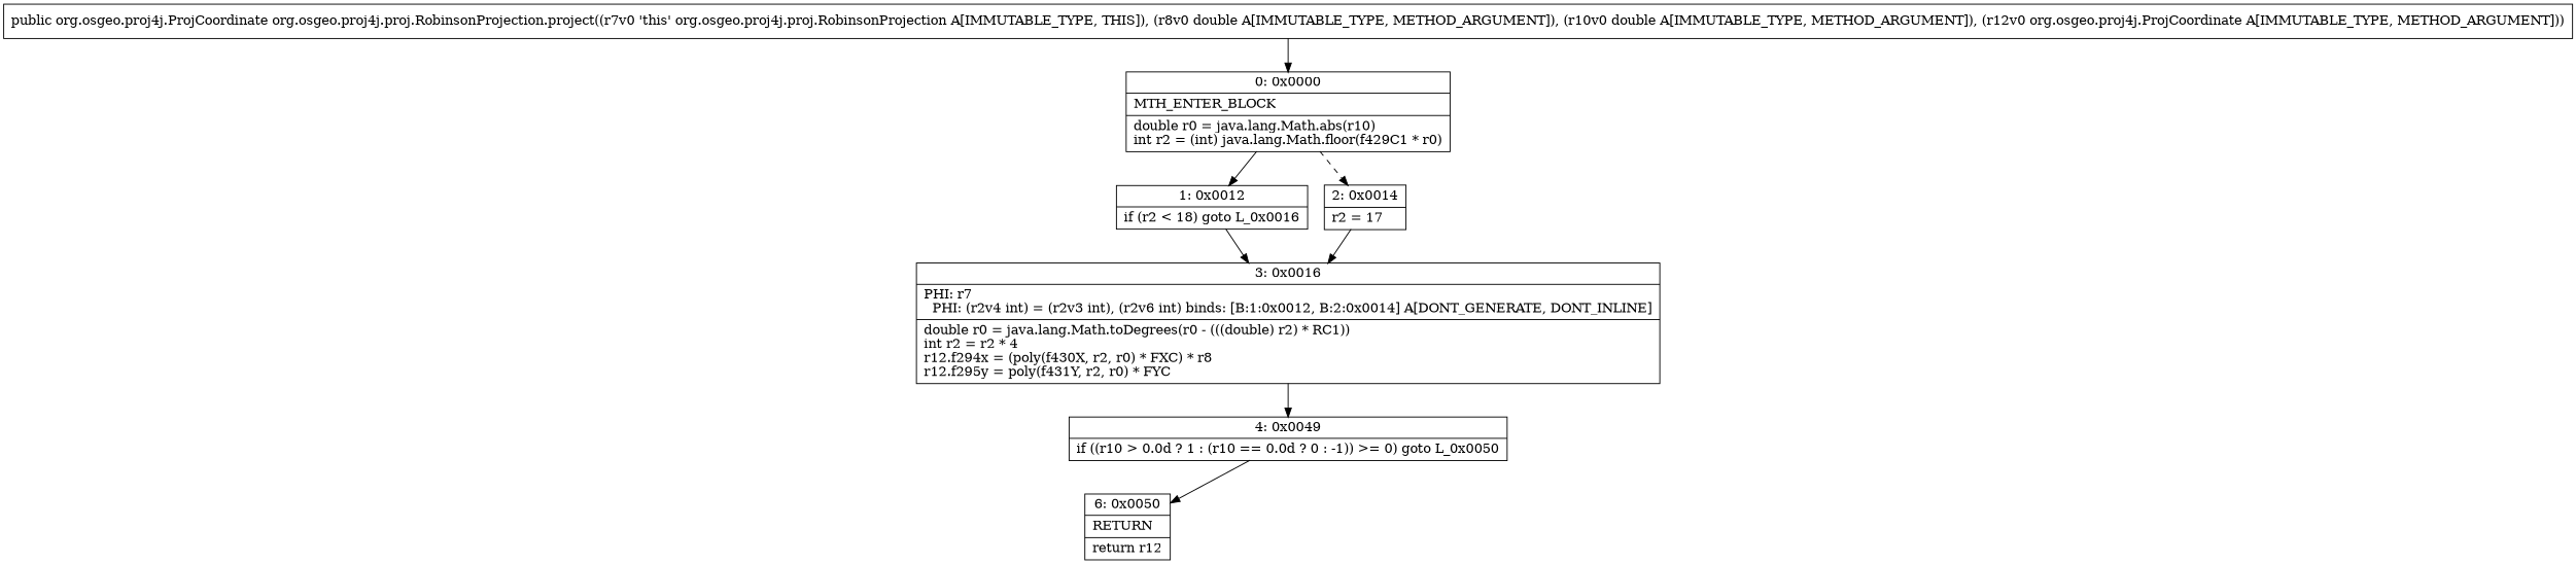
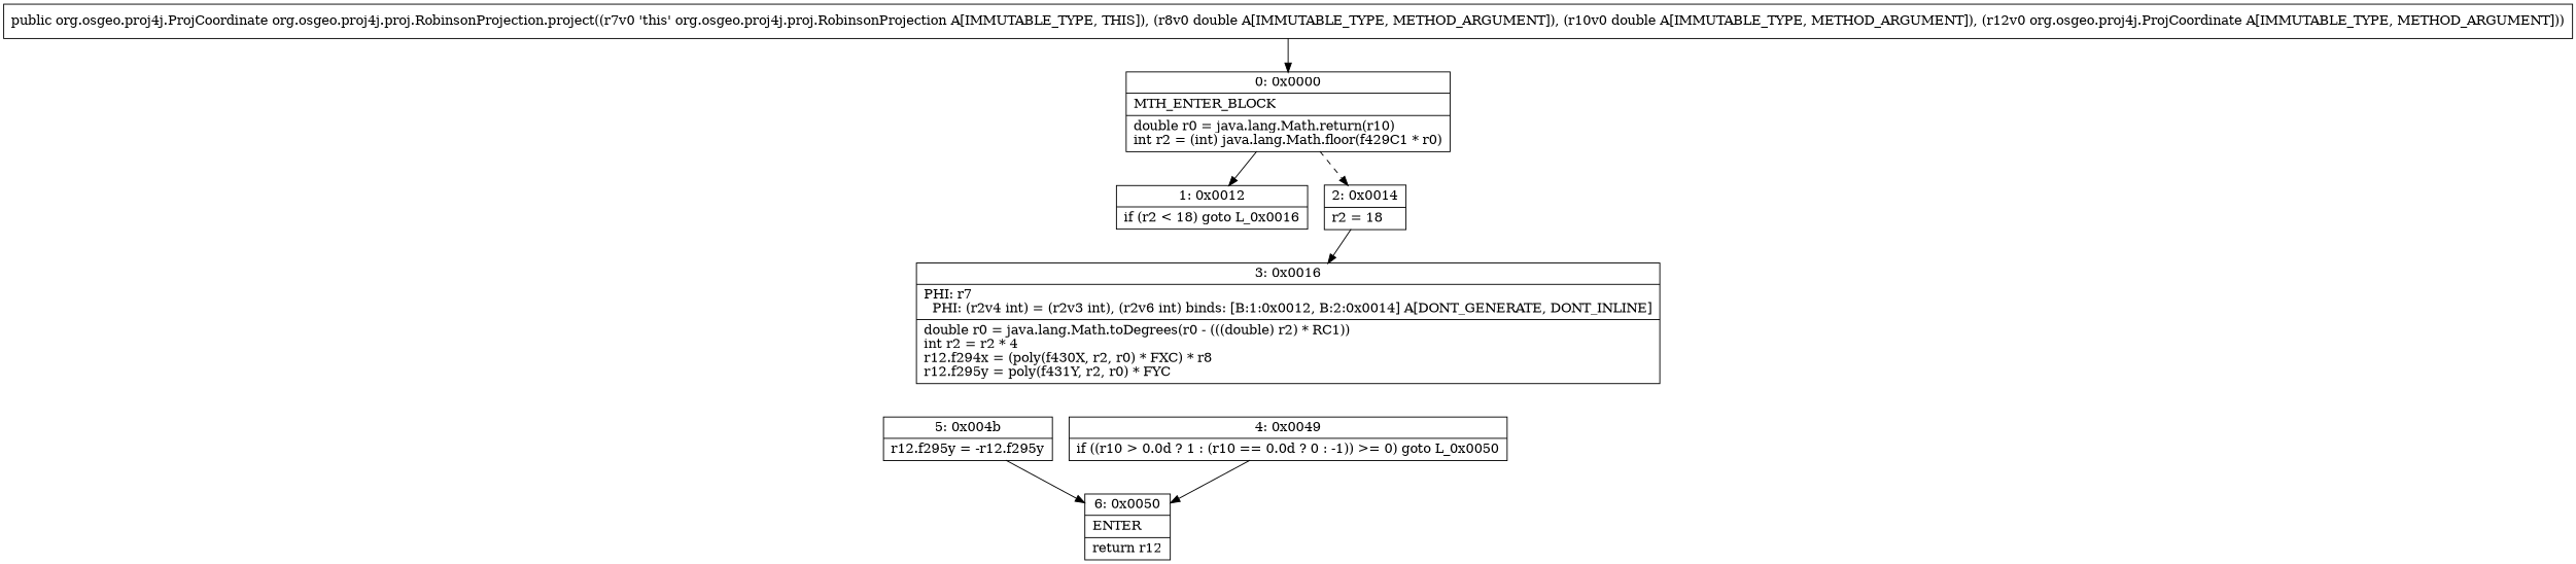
  digraph {
    fontname="DejaVu Serif"
    node [fontname="DejaVu Serif" shape=record]
    edge [fontname="DejaVu Serif"]
-   n1 [label="{0\:\ 0x0000|MTH_ENTER_BLOCK\l|double r0 = java.lang.Math.abs(r10)\lint r2 = (int) java.lang.Math.floor(f429C1 * r0)\l}"]
+   n1 [label="{0\:\ 0x0000|MTH_ENTER_BLOCK\l|double r0 = java.lang.Math.return(r10)\lint r2 = (int) java.lang.Math.floor(f429C1 * r0)\l}"]
    n2 [label="{1\:\ 0x0012|if (r2 \< 18) goto L_0x0016\l}"]
-   n3 [label="{2\:\ 0x0014|r2 = 17\l}"]
+   n3 [label="{2\:\ 0x0014|r2 = 18\l}"]
    n4 [label="{3\:\ 0x0016|PHI: r7 \l  PHI: (r2v4 int) = (r2v3 int), (r2v6 int) binds: [B:1:0x0012, B:2:0x0014] A[DONT_GENERATE, DONT_INLINE]\l|double r0 = java.lang.Math.toDegrees(r0 \- (((double) r2) * RC1))\lint r2 = r2 * 4\lr12.f294x = (poly(f430X, r2, r0) * FXC) * r8\lr12.f295y = poly(f431Y, r2, r0) * FYC\l}"]
    n5 [label="{4\:\ 0x0049|if ((r10 \> 0.0d ? 1 : (r10 == 0.0d ? 0 : \-1)) \>= 0) goto L_0x0050\l}"]
-   n6 [label="{6\:\ 0x0050|RETURN\l|return r12\l}"]
+   n6 [label="{6\:\ 0x0050|ENTER\l|return r12\l}"]
+   n7 [label="{5\:\ 0x004b|r12.f295y = \-r12.f295y\l}"]
    n8 [label="{public org.osgeo.proj4j.ProjCoordinate org.osgeo.proj4j.proj.RobinsonProjection.project((r7v0 'this' org.osgeo.proj4j.proj.RobinsonProjection A[IMMUTABLE_TYPE, THIS]), (r8v0 double A[IMMUTABLE_TYPE, METHOD_ARGUMENT]), (r10v0 double A[IMMUTABLE_TYPE, METHOD_ARGUMENT]), (r12v0 org.osgeo.proj4j.ProjCoordinate A[IMMUTABLE_TYPE, METHOD_ARGUMENT])) }"]
    n1 -> n2
    n1 -> n3 [style=dashed]
-   n2 -> n4
    n3 -> n4
-   n4 -> n5
    n5 -> n6
+   n7 -> n6
    n8 -> n1
  }
